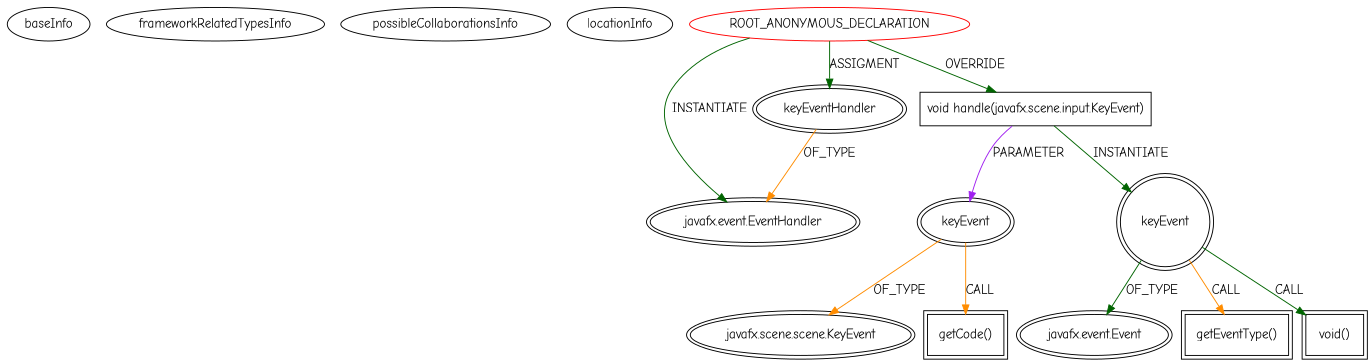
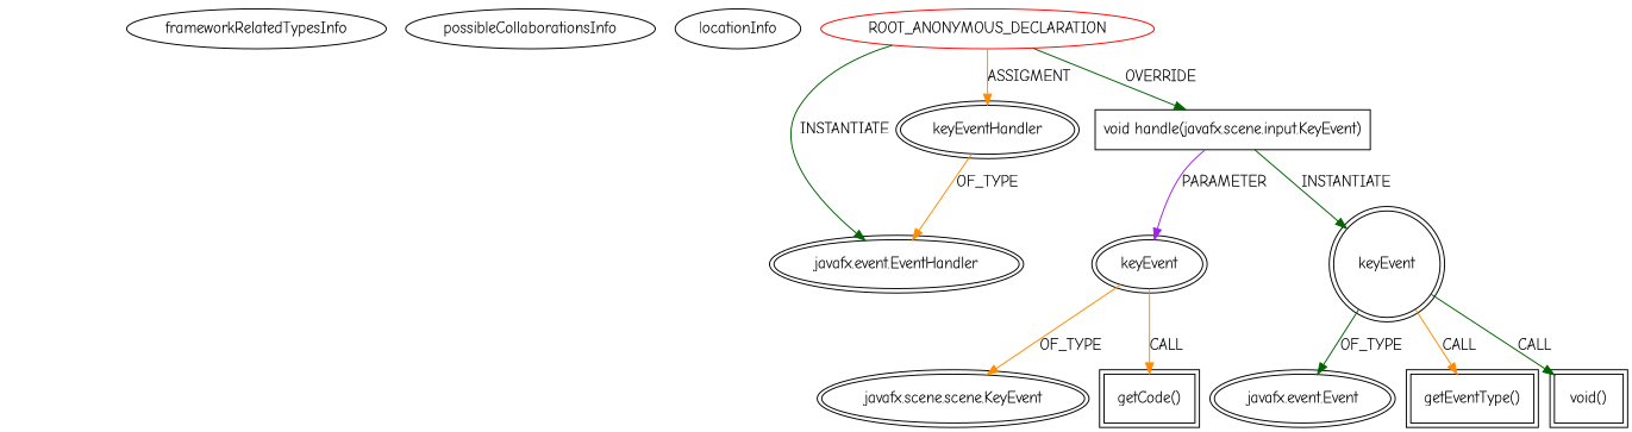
  digraph {
    fontname="Comic Neue"
    node [fontname="Comic Neue" isFrameworkType=true peripheries=2]
    edge [color=darkgreen fontname="Comic Neue"]
-   baseInfo [category=extension_graph graphId=637 isAnonymous=true possibleRelation=false isFrameworkType="" peripheries=""]
    frameworkRelatedTypesInfo [0="javafx.event.EventHandler" isFrameworkType="" peripheries=""]
    possibleCollaborationsInfo [isFrameworkType="" peripheries=""]
    locationInfo [contextSignature="void installEventHandler(javafx.scene.Parent)" filePath="/Johnmalc-JavaFX/JavaFX-master/src/ex/KeyboardExample.java" graphId=637 projectName="Johnmalc-JavaFX" isFrameworkType="" peripheries=""]
    n5 [color=red isFrameworkType=false label=ROOT_ANONYMOUS_DECLARATION vertexType=ROOT_ANONYMOUS_DECLARATION peripheries=""]
    n6 [label="javafx.event.EventHandler" vertexType=FRAMEWORK_INTERFACE_TYPE]
    n7 [label=keyEventHandler vertexType=OUTSIDE_VARIABLE_EXPRESION]
    n8 [isFrameworkType=false label="void handle(javafx.scene.input.KeyEvent)" shape=box vertexType=OVERRIDING_METHOD_DECLARATION peripheries=""]
    n9 [label=keyEvent vertexType=PARAMETER_DECLARATION]
    n10 [label=keyEvent shape=circle vertexType=VARIABLE_EXPRESION]
    n11 [label="javafx.scene.scene.KeyEvent" vertexType=FRAMEWORK_CLASS_TYPE]
    n12 [label="getCode()" shape=box vertexType=INSIDE_CALL]
    n13 [label="javafx.event.Event" vertexType=FRAMEWORK_CLASS_TYPE]
    n14 [label="getEventType()" shape=box vertexType=INSIDE_CALL]
    n15 [label="void()" shape=box vertexType=INSIDE_CALL]
    n5 -> n6 [label=INSTANTIATE]
-   n5 -> n7 [label=ASSIGMENT]
+   n5 -> n7 [color=darkorange label=ASSIGMENT]
    n5 -> n8 [label=OVERRIDE]
    n7 -> n6 [color=darkorange label=OF_TYPE]
    n8 -> n9 [color=purple label=PARAMETER]
    n8 -> n10 [label=INSTANTIATE]
    n9 -> n11 [color=darkorange label=OF_TYPE]
    n9 -> n12 [color=darkorange label=CALL]
    n10 -> n13 [label=OF_TYPE]
    n10 -> n14 [color=darkorange label=CALL]
    n10 -> n15 [label=CALL]
  }
